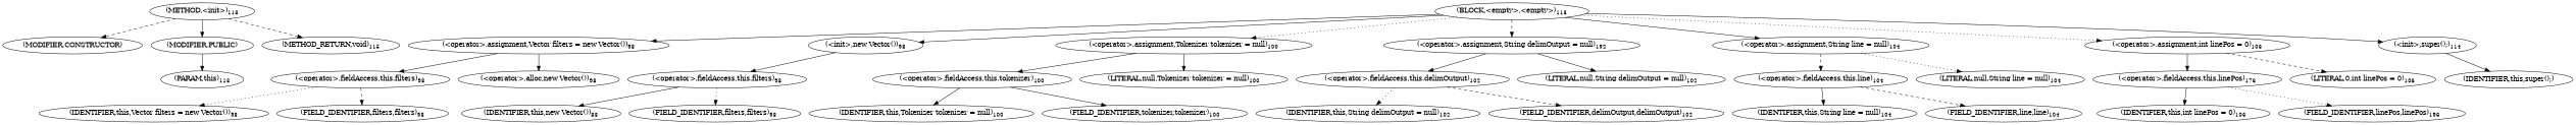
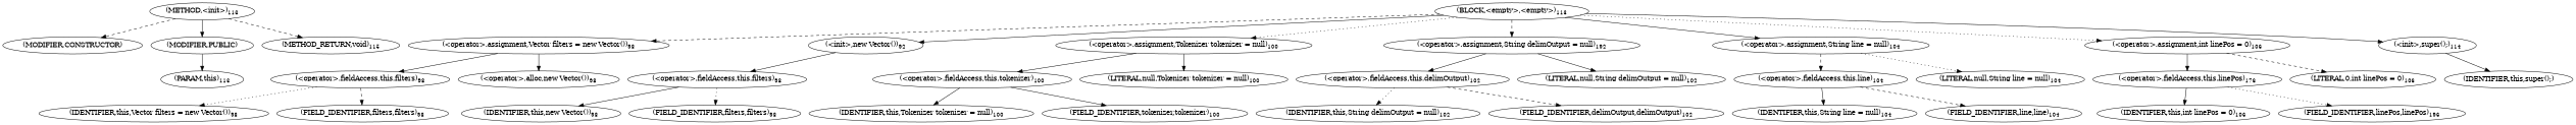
  digraph {
    edge [style=solid]
    n1 [label=<(METHOD,&lt;init&gt;)<SUB>113</SUB>>]
    n2 [label=<(MODIFIER,CONSTRUCTOR)>]
    n3 [label=<(MODIFIER,PUBLIC)>]
    n4 [label=<(METHOD_RETURN,void)<SUB>115</SUB>>]
    n5 [label=<(PARAM,this)<SUB>113</SUB>>]
    n6 [label=<(BLOCK,&lt;empty&gt;,&lt;empty&gt;)<SUB>113</SUB>>]
    n7 [label=<(&lt;operator&gt;.assignment,Vector filters = new Vector())<SUB>98</SUB>>]
-   n8 [label=<(&lt;init&gt;,new Vector())<SUB>98</SUB>>]
+   n8 [label=<(&lt;init&gt;,new Vector())<SUB>92</SUB>>]
    n9 [label=<(&lt;operator&gt;.assignment,Tokenizer tokenizer = null)<SUB>100</SUB>>]
    n10 [label=<(&lt;operator&gt;.assignment,String delimOutput = null)<SUB>192</SUB>>]
    n11 [label=<(&lt;operator&gt;.assignment,String line = null)<SUB>104</SUB>>]
    n12 [label=<(&lt;operator&gt;.assignment,int linePos = 0)<SUB>106</SUB>>]
    n13 [label=<(&lt;init&gt;,super();)<SUB>114</SUB>>]
    n14 [label=<(&lt;operator&gt;.fieldAccess,this.filters)<SUB>98</SUB>>]
    n15 [label=<(&lt;operator&gt;.alloc,new Vector())<SUB>98</SUB>>]
    n16 [label=<(&lt;operator&gt;.fieldAccess,this.filters)<SUB>98</SUB>>]
    n17 [label=<(&lt;operator&gt;.fieldAccess,this.tokenizer)<SUB>100</SUB>>]
    n18 [label=<(LITERAL,null,Tokenizer tokenizer = null)<SUB>100</SUB>>]
    n19 [label=<(&lt;operator&gt;.fieldAccess,this.delimOutput)<SUB>102</SUB>>]
    n20 [label=<(LITERAL,null,String delimOutput = null)<SUB>102</SUB>>]
    n21 [label=<(&lt;operator&gt;.fieldAccess,this.line)<SUB>104</SUB>>]
    n22 [label=<(LITERAL,null,String line = null)<SUB>104</SUB>>]
    n23 [label=<(&lt;operator&gt;.fieldAccess,this.linePos)<SUB>176</SUB>>]
    n24 [label=<(LITERAL,0,int linePos = 0)<SUB>106</SUB>>]
    n25 [label=<(IDENTIFIER,this,super();)>]
    n26 [label=<(IDENTIFIER,this,Vector filters = new Vector())<SUB>98</SUB>>]
    n27 [label=<(FIELD_IDENTIFIER,filters,filters)<SUB>98</SUB>>]
-   n28 [label=<(IDENTIFIER,this,new Vector())<SUB>88</SUB>>]
+   n28 [label=<(IDENTIFIER,this,new Vector())<SUB>98</SUB>>]
    n29 [label=<(FIELD_IDENTIFIER,filters,filters)<SUB>98</SUB>>]
    n30 [label=<(IDENTIFIER,this,Tokenizer tokenizer = null)<SUB>100</SUB>>]
    n31 [label=<(FIELD_IDENTIFIER,tokenizer,tokenizer)<SUB>100</SUB>>]
    n32 [label=<(IDENTIFIER,this,String delimOutput = null)<SUB>102</SUB>>]
    n33 [label=<(FIELD_IDENTIFIER,delimOutput,delimOutput)<SUB>102</SUB>>]
    n34 [label=<(IDENTIFIER,this,String line = null)<SUB>104</SUB>>]
    n35 [label=<(FIELD_IDENTIFIER,line,line)<SUB>104</SUB>>]
    n36 [label=<(IDENTIFIER,this,int linePos = 0)<SUB>106</SUB>>]
    n37 [label=<(FIELD_IDENTIFIER,linePos,linePos)<SUB>196</SUB>>]
    n1 -> n2 [style=dashed]
    n1 -> n3
    n1 -> n4 [style=dashed]
    n3 -> n5
-   n6 -> n7
+   n6 -> n7 [style=dashed]
    n6 -> n8
    n6 -> n9 [style=dotted]
    n6 -> n10 [style=dashed]
    n6 -> n11
    n6 -> n12 [style=dotted]
    n6 -> n13
    n7 -> n14
    n7 -> n15
    n8 -> n16
    n9 -> n17
    n9 -> n18
    n10 -> n19
    n10 -> n20
    n11 -> n21 [style=dashed]
    n11 -> n22 [style=dotted]
    n12 -> n23
    n12 -> n24 [style=dashed]
    n13 -> n25
    n14 -> n26 [style=dotted]
    n14 -> n27 [style=dashed]
    n16 -> n28
    n16 -> n29 [style=dotted]
    n17 -> n30
    n17 -> n31
    n19 -> n32 [style=dotted]
    n19 -> n33 [style=dashed]
    n21 -> n34
    n21 -> n35 [style=dashed]
    n23 -> n36
    n23 -> n37 [style=dotted]
  }
